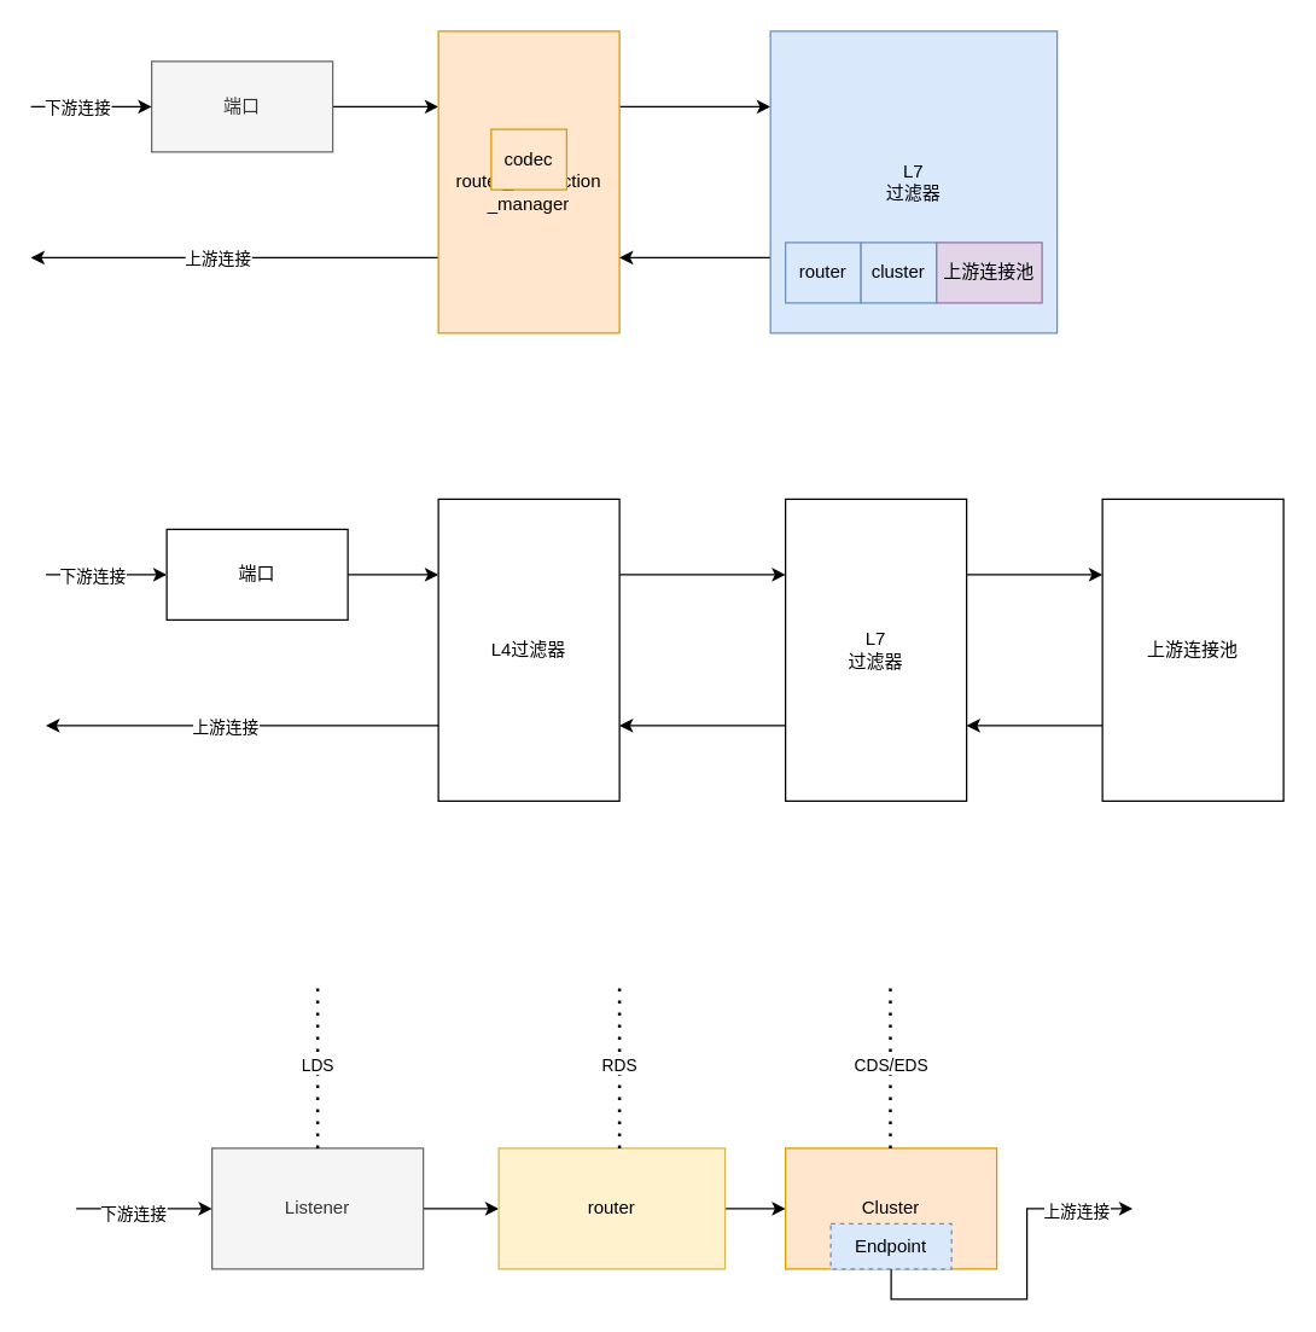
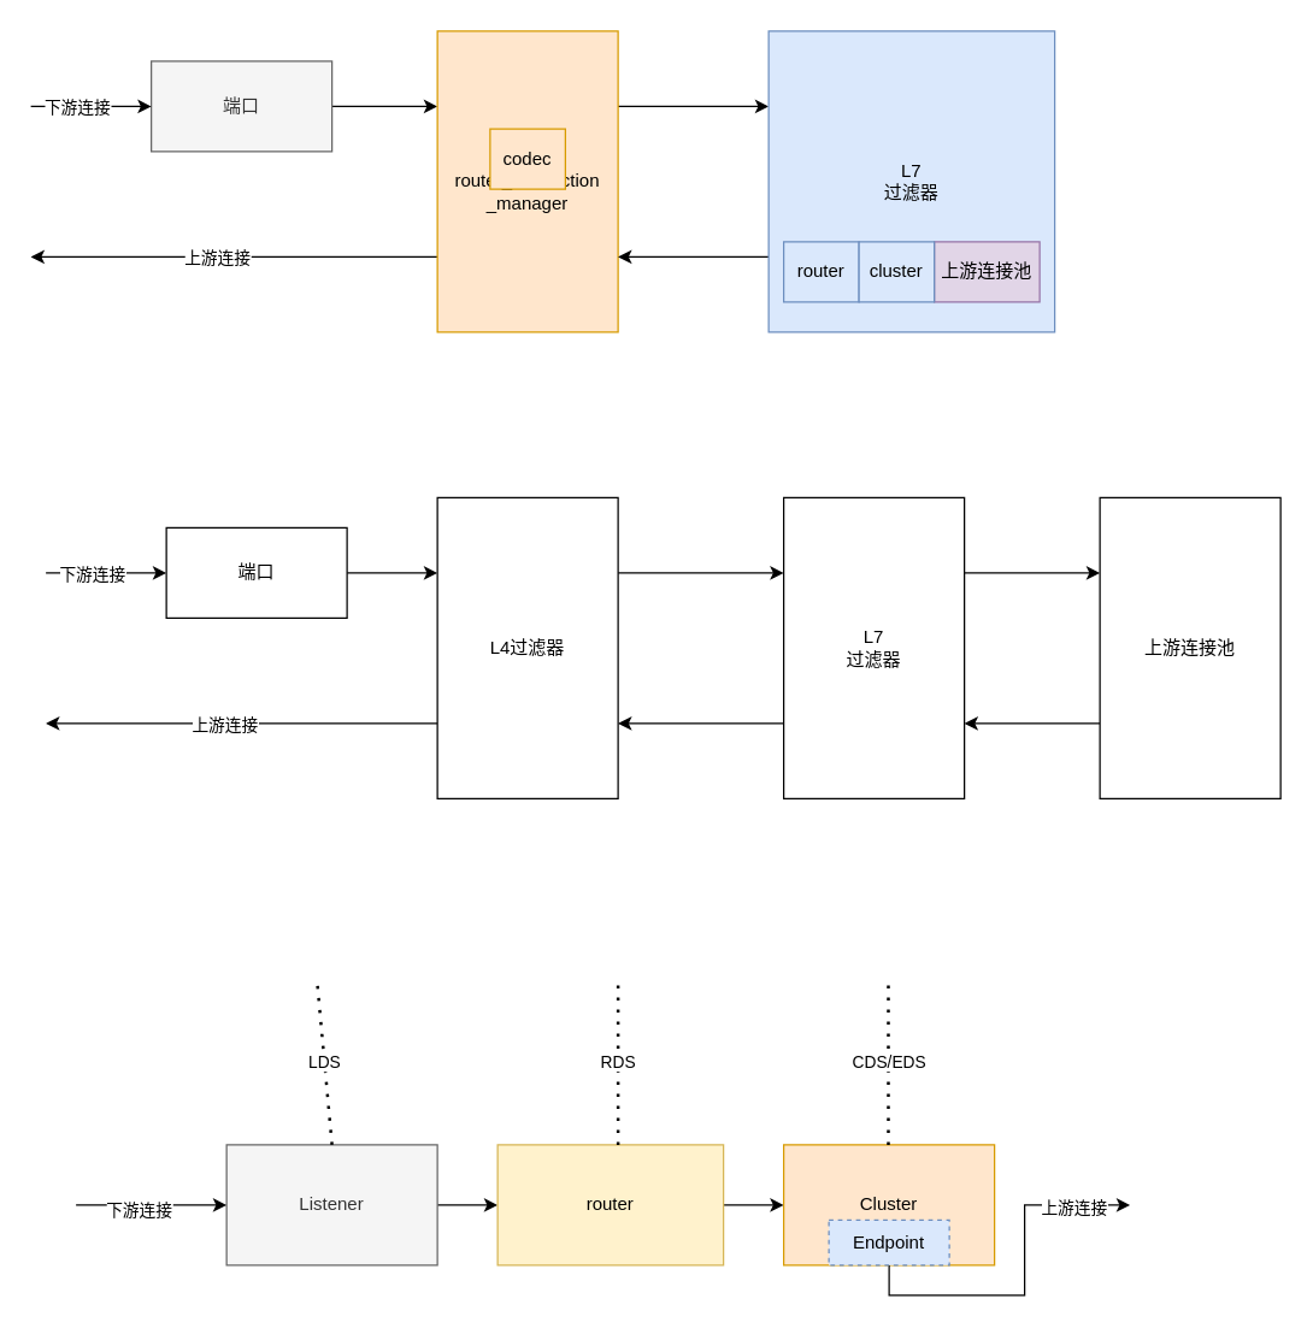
  <mxCell id="0" />
  <mxCell id="1" parent="0" />
  <mxCell id="2" style="edgeStyle=orthogonalEdgeStyle;rounded=0;orthogonalLoop=1;jettySize=auto;html=1;exitX=1;exitY=0.5;exitDx=0;exitDy=0;entryX=0;entryY=0.25;entryDx=0;entryDy=0;" edge="1" parent="1" source="3" target="7"><mxGeometry relative="1" as="geometry" /></mxCell>
  <mxCell id="3" value="端口" style="rounded=0;whiteSpace=wrap;html=1;" vertex="1" parent="1"><mxGeometry x="110" y="350" width="120" height="60" as="geometry" /></mxCell>
  <mxCell id="4" style="edgeStyle=orthogonalEdgeStyle;rounded=0;orthogonalLoop=1;jettySize=auto;html=1;exitX=1;exitY=0.25;exitDx=0;exitDy=0;entryX=0;entryY=0.25;entryDx=0;entryDy=0;" edge="1" parent="1" source="7" target="10"><mxGeometry relative="1" as="geometry" /></mxCell>
  <mxCell id="5" style="edgeStyle=orthogonalEdgeStyle;rounded=0;orthogonalLoop=1;jettySize=auto;html=1;exitX=0;exitY=0.75;exitDx=0;exitDy=0;" edge="1" parent="1" source="7"><mxGeometry relative="1" as="geometry"><mxPoint x="30" y="480" as="targetPoint" /></mxGeometry></mxCell>
  <mxCell id="6" value="上游连接" style="edgeLabel;html=1;align=center;verticalAlign=middle;resizable=0;points=[];" vertex="1" connectable="0" parent="5"><mxGeometry x="0.089" relative="1" as="geometry"><mxPoint as="offset" /></mxGeometry></mxCell>
  <mxCell id="7" value="L4过滤器" style="rounded=0;whiteSpace=wrap;html=1;" vertex="1" parent="1"><mxGeometry x="290" y="330" width="120" height="200" as="geometry" /></mxCell>
  <mxCell id="8" style="edgeStyle=orthogonalEdgeStyle;rounded=0;orthogonalLoop=1;jettySize=auto;html=1;exitX=1;exitY=0.25;exitDx=0;exitDy=0;entryX=0;entryY=0.25;entryDx=0;entryDy=0;" edge="1" parent="1" source="10" target="12"><mxGeometry relative="1" as="geometry" /></mxCell>
  <mxCell id="9" style="edgeStyle=orthogonalEdgeStyle;rounded=0;orthogonalLoop=1;jettySize=auto;html=1;exitX=0;exitY=0.75;exitDx=0;exitDy=0;entryX=1;entryY=0.75;entryDx=0;entryDy=0;" edge="1" parent="1" source="10" target="7"><mxGeometry relative="1" as="geometry" /></mxCell>
  <mxCell id="10" value="L7&lt;span style=&quot;color: rgba(0, 0, 0, 0); font-family: monospace; font-size: 0px; text-align: start;&quot;&gt;%3CmxGraphModel%3E%3Croot%3E%3CmxCell%20id%3D%220%22%2F%3E%3CmxCell%20id%3D%221%22%20parent%3D%220%22%2F%3E%3CmxCell%20id%3D%222%22%20value%3D%22L4%E8%BF%87%E6%BB%A4%E5%99%A8%22%20style%3D%22rounded%3D0%3BwhiteSpace%3Dwrap%3Bhtml%3D1%3B%22%20vertex%3D%221%22%20parent%3D%221%22%3E%3CmxGeometry%20x%3D%22210%22%20y%3D%22320%22%20width%3D%22120%22%20height%3D%22200%22%20as%3D%22geometry%22%2F%3E%3C%2FmxCell%3E%3C%2Froot%3E%3C%2FmxGraphModel%3E&lt;/span&gt;&lt;br&gt;过滤器" style="rounded=0;whiteSpace=wrap;html=1;" vertex="1" parent="1"><mxGeometry x="520" y="330" width="120" height="200" as="geometry" /></mxCell>
  <mxCell id="11" style="edgeStyle=orthogonalEdgeStyle;rounded=0;orthogonalLoop=1;jettySize=auto;html=1;exitX=0;exitY=0.75;exitDx=0;exitDy=0;entryX=1;entryY=0.75;entryDx=0;entryDy=0;" edge="1" parent="1" source="12" target="10"><mxGeometry relative="1" as="geometry" /></mxCell>
  <mxCell id="12" value="上游连接池" style="rounded=0;whiteSpace=wrap;html=1;" vertex="1" parent="1"><mxGeometry x="730" y="330" width="120" height="200" as="geometry" /></mxCell>
  <mxCell id="13" value="" style="endArrow=classic;html=1;rounded=0;entryX=0;entryY=0.5;entryDx=0;entryDy=0;" edge="1" parent="1" target="3"><mxGeometry width="50" height="50" relative="1" as="geometry"><mxPoint x="30" y="380" as="sourcePoint" /><mxPoint x="-120" y="340" as="targetPoint" /></mxGeometry></mxCell>
  <mxCell id="14" value="下游连接" style="edgeLabel;html=1;align=center;verticalAlign=middle;resizable=0;points=[];" vertex="1" connectable="0" parent="13"><mxGeometry x="-0.25" y="-2" relative="1" as="geometry"><mxPoint y="-2" as="offset" /></mxGeometry></mxCell>
  <mxCell id="15" style="edgeStyle=orthogonalEdgeStyle;rounded=0;orthogonalLoop=1;jettySize=auto;html=1;exitX=1;exitY=0.5;exitDx=0;exitDy=0;entryX=0;entryY=0.5;entryDx=0;entryDy=0;" edge="1" parent="1" source="16" target="18"><mxGeometry relative="1" as="geometry" /></mxCell>
- <mxCell id="16" value="Listener" style="rounded=0;whiteSpace=wrap;html=1;fillColor=#f5f5f5;fontColor=#333333;strokeColor=#666666;" vertex="1" parent="1"><mxGeometry x="140" y="760" width="140" height="80" as="geometry" /></mxCell>
+ <mxCell id="16" value="Listener" style="rounded=0;whiteSpace=wrap;html=1;fillColor=#f5f5f5;fontColor=#333333;strokeColor=#666666;" vertex="1" parent="1"><mxGeometry x="150" y="760" width="140" height="80" as="geometry" /></mxCell>
  <mxCell id="17" style="edgeStyle=orthogonalEdgeStyle;rounded=0;orthogonalLoop=1;jettySize=auto;html=1;exitX=1;exitY=0.5;exitDx=0;exitDy=0;entryX=0;entryY=0.5;entryDx=0;entryDy=0;" edge="1" parent="1" source="18" target="19"><mxGeometry relative="1" as="geometry" /></mxCell>
  <mxCell id="18" value="router" style="rounded=0;whiteSpace=wrap;html=1;fillColor=#fff2cc;strokeColor=#d6b656;" vertex="1" parent="1"><mxGeometry x="330" y="760" width="150" height="80" as="geometry" /></mxCell>
  <mxCell id="19" value="Cluster" style="rounded=0;whiteSpace=wrap;html=1;fillColor=#ffe6cc;strokeColor=#d79b00;" vertex="1" parent="1"><mxGeometry x="520" y="760" width="140" height="80" as="geometry" /></mxCell>
  <mxCell id="20" style="edgeStyle=orthogonalEdgeStyle;rounded=0;orthogonalLoop=1;jettySize=auto;html=1;exitX=0.5;exitY=1;exitDx=0;exitDy=0;" edge="1" parent="1" source="22"><mxGeometry relative="1" as="geometry"><mxPoint x="750" y="800" as="targetPoint" /><Array as="points"><mxPoint x="590" y="860" /><mxPoint x="680" y="860" /><mxPoint x="680" y="800" /></Array></mxGeometry></mxCell>
  <mxCell id="21" value="上游连接" style="edgeLabel;html=1;align=center;verticalAlign=middle;resizable=0;points=[];" vertex="1" connectable="0" parent="20"><mxGeometry x="0.683" y="-1" relative="1" as="geometry"><mxPoint as="offset" /></mxGeometry></mxCell>
  <mxCell id="22" value="Endpoint" style="rounded=0;whiteSpace=wrap;html=1;fillColor=#dae8fc;strokeColor=#6c8ebf;dashed=1;" vertex="1" parent="1"><mxGeometry x="550" y="810" width="80" height="30" as="geometry" /></mxCell>
  <mxCell id="23" value="" style="endArrow=classic;html=1;rounded=0;entryX=0;entryY=0.5;entryDx=0;entryDy=0;" edge="1" parent="1" target="16"><mxGeometry width="50" height="50" relative="1" as="geometry"><mxPoint x="50" y="800" as="sourcePoint" /><mxPoint x="10" y="780" as="targetPoint" /></mxGeometry></mxCell>
  <mxCell id="24" value="下游连接" style="edgeLabel;html=1;align=center;verticalAlign=middle;resizable=0;points=[];" vertex="1" connectable="0" parent="23"><mxGeometry x="-0.178" y="-3" relative="1" as="geometry"><mxPoint as="offset" /></mxGeometry></mxCell>
  <mxCell id="25" value="LDS" style="endArrow=none;dashed=1;html=1;dashPattern=1 3;strokeWidth=2;rounded=0;exitX=0.5;exitY=0;exitDx=0;exitDy=0;" edge="1" parent="1" source="16"><mxGeometry width="50" height="50" relative="1" as="geometry"><mxPoint x="180" y="680" as="sourcePoint" /><mxPoint x="210" y="650" as="targetPoint" /></mxGeometry></mxCell>
  <mxCell id="26" value="RDS" style="endArrow=none;dashed=1;html=1;dashPattern=1 3;strokeWidth=2;rounded=0;exitX=0.5;exitY=0;exitDx=0;exitDy=0;" edge="1" parent="1"><mxGeometry width="50" height="50" relative="1" as="geometry"><mxPoint x="410" y="760" as="sourcePoint" /><mxPoint x="410" y="650" as="targetPoint" /></mxGeometry></mxCell>
  <mxCell id="27" value="CDS/EDS" style="endArrow=none;dashed=1;html=1;dashPattern=1 3;strokeWidth=2;rounded=0;exitX=0.5;exitY=0;exitDx=0;exitDy=0;" edge="1" parent="1"><mxGeometry width="50" height="50" relative="1" as="geometry"><mxPoint x="589.5" y="760" as="sourcePoint" /><mxPoint x="589.5" y="650" as="targetPoint" /></mxGeometry></mxCell>
  <mxCell id="28" style="edgeStyle=orthogonalEdgeStyle;rounded=0;orthogonalLoop=1;jettySize=auto;html=1;exitX=1;exitY=0.5;exitDx=0;exitDy=0;entryX=0;entryY=0.25;entryDx=0;entryDy=0;" edge="1" parent="1" source="29" target="33"><mxGeometry relative="1" as="geometry" /></mxCell>
  <mxCell id="29" value="端口" style="rounded=0;whiteSpace=wrap;html=1;fillColor=#f5f5f5;fontColor=#333333;strokeColor=#666666;" vertex="1" parent="1"><mxGeometry x="100" y="40" width="120" height="60" as="geometry" /></mxCell>
  <mxCell id="30" style="edgeStyle=orthogonalEdgeStyle;rounded=0;orthogonalLoop=1;jettySize=auto;html=1;exitX=1;exitY=0.25;exitDx=0;exitDy=0;entryX=0;entryY=0.25;entryDx=0;entryDy=0;" edge="1" parent="1" source="33" target="35"><mxGeometry relative="1" as="geometry" /></mxCell>
  <mxCell id="31" style="edgeStyle=orthogonalEdgeStyle;rounded=0;orthogonalLoop=1;jettySize=auto;html=1;exitX=0;exitY=0.75;exitDx=0;exitDy=0;" edge="1" parent="1" source="33"><mxGeometry relative="1" as="geometry"><mxPoint x="20" y="170" as="targetPoint" /></mxGeometry></mxCell>
  <mxCell id="32" value="上游连接" style="edgeLabel;html=1;align=center;verticalAlign=middle;resizable=0;points=[];" vertex="1" connectable="0" parent="31"><mxGeometry x="0.089" relative="1" as="geometry"><mxPoint as="offset" /></mxGeometry></mxCell>
  <mxCell id="33" value="L4过滤器&lt;br&gt;router_connection&lt;br&gt;_manager" style="rounded=0;whiteSpace=wrap;html=1;fillColor=#ffe6cc;strokeColor=#d79b00;" vertex="1" parent="1"><mxGeometry x="290" y="20" width="120" height="200" as="geometry" /></mxCell>
  <mxCell id="34" style="edgeStyle=orthogonalEdgeStyle;rounded=0;orthogonalLoop=1;jettySize=auto;html=1;exitX=0;exitY=0.75;exitDx=0;exitDy=0;entryX=1;entryY=0.75;entryDx=0;entryDy=0;" edge="1" parent="1" source="35" target="33"><mxGeometry relative="1" as="geometry" /></mxCell>
  <mxCell id="35" value="L7&lt;span style=&quot;color: rgba(0, 0, 0, 0); font-family: monospace; font-size: 0px; text-align: start;&quot;&gt;%3CmxGraphModel%3E%3Croot%3E%3CmxCell%20id%3D%220%22%2F%3E%3CmxCell%20id%3D%221%22%20parent%3D%220%22%2F%3E%3CmxCell%20id%3D%222%22%20value%3D%22L4%E8%BF%87%E6%BB%A4%E5%99%A8%22%20style%3D%22rounded%3D0%3BwhiteSpace%3Dwrap%3Bhtml%3D1%3B%22%20vertex%3D%221%22%20parent%3D%221%22%3E%3CmxGeometry%20x%3D%22210%22%20y%3D%22320%22%20width%3D%22120%22%20height%3D%22200%22%20as%3D%22geometry%22%2F%3E%3C%2FmxCell%3E%3C%2Froot%3E%3C%2FmxGraphModel%3E&lt;/span&gt;&lt;br&gt;过滤器" style="rounded=0;whiteSpace=wrap;html=1;fillColor=#dae8fc;strokeColor=#6c8ebf;" vertex="1" parent="1"><mxGeometry x="510" y="20" width="190" height="200" as="geometry" /></mxCell>
  <mxCell id="36" value="上游连接池" style="rounded=0;whiteSpace=wrap;html=1;fillColor=#e1d5e7;strokeColor=#9673a6;" vertex="1" parent="1"><mxGeometry x="620" y="160" width="70" height="40" as="geometry" /></mxCell>
  <mxCell id="37" value="" style="endArrow=classic;html=1;rounded=0;entryX=0;entryY=0.5;entryDx=0;entryDy=0;" edge="1" parent="1" target="29"><mxGeometry width="50" height="50" relative="1" as="geometry"><mxPoint x="20" y="70" as="sourcePoint" /><mxPoint x="-130" y="30" as="targetPoint" /></mxGeometry></mxCell>
  <mxCell id="38" value="下游连接" style="edgeLabel;html=1;align=center;verticalAlign=middle;resizable=0;points=[];" vertex="1" connectable="0" parent="37"><mxGeometry x="-0.25" y="-2" relative="1" as="geometry"><mxPoint y="-2" as="offset" /></mxGeometry></mxCell>
  <mxCell id="39" value="codec" style="rounded=0;whiteSpace=wrap;html=1;fillColor=#ffe6cc;strokeColor=#d79b00;" vertex="1" parent="1"><mxGeometry x="325" y="85" width="50" height="40" as="geometry" /></mxCell>
  <mxCell id="40" value="router" style="rounded=0;whiteSpace=wrap;html=1;fillColor=#dae8fc;strokeColor=#6c8ebf;" vertex="1" parent="1"><mxGeometry x="520" y="160" width="50" height="40" as="geometry" /></mxCell>
  <mxCell id="41" value="cluster" style="rounded=0;whiteSpace=wrap;html=1;fillColor=#dae8fc;strokeColor=#6c8ebf;" vertex="1" parent="1"><mxGeometry x="570" y="160" width="50" height="40" as="geometry" /></mxCell>
